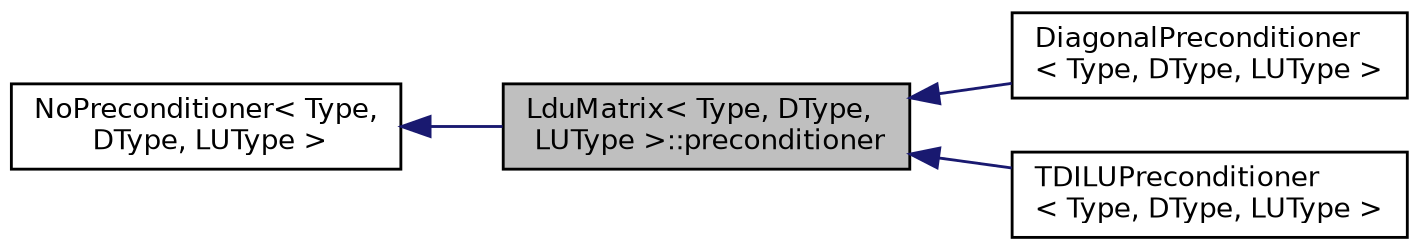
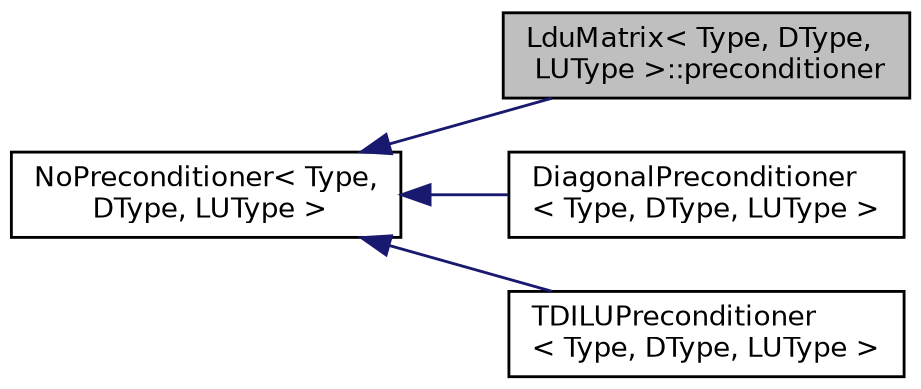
  digraph {
    rankdir=LR
    node [color=black fontname=Helvetica fontsize=10 shape=record]
    edge [color=midnightblue dir=back fontname=Helvetica fontsize=10 labelfontname=Helvetica labelfontsize=10 style=solid]
    n1 [fillcolor=grey75 fontcolor=black height=0.2 label="LduMatrix\< Type, DType,\l LUType \>::preconditioner" style=filled width=0.4]
    n2 [height=0.2 label="DiagonalPreconditioner\l\< Type, DType, LUType \>" width=0.4]
    n3 [height=0.2 label="TDILUPreconditioner\l\< Type, DType, LUType \>" width=0.4]
    n4 [height=0.2 label="NoPreconditioner\< Type,\l DType, LUType \>" width=0.4]
-   n1 -> n2
-   n1 -> n3
+   n4 -> n2
+   n4 -> n3
    n4 -> n1
  }
